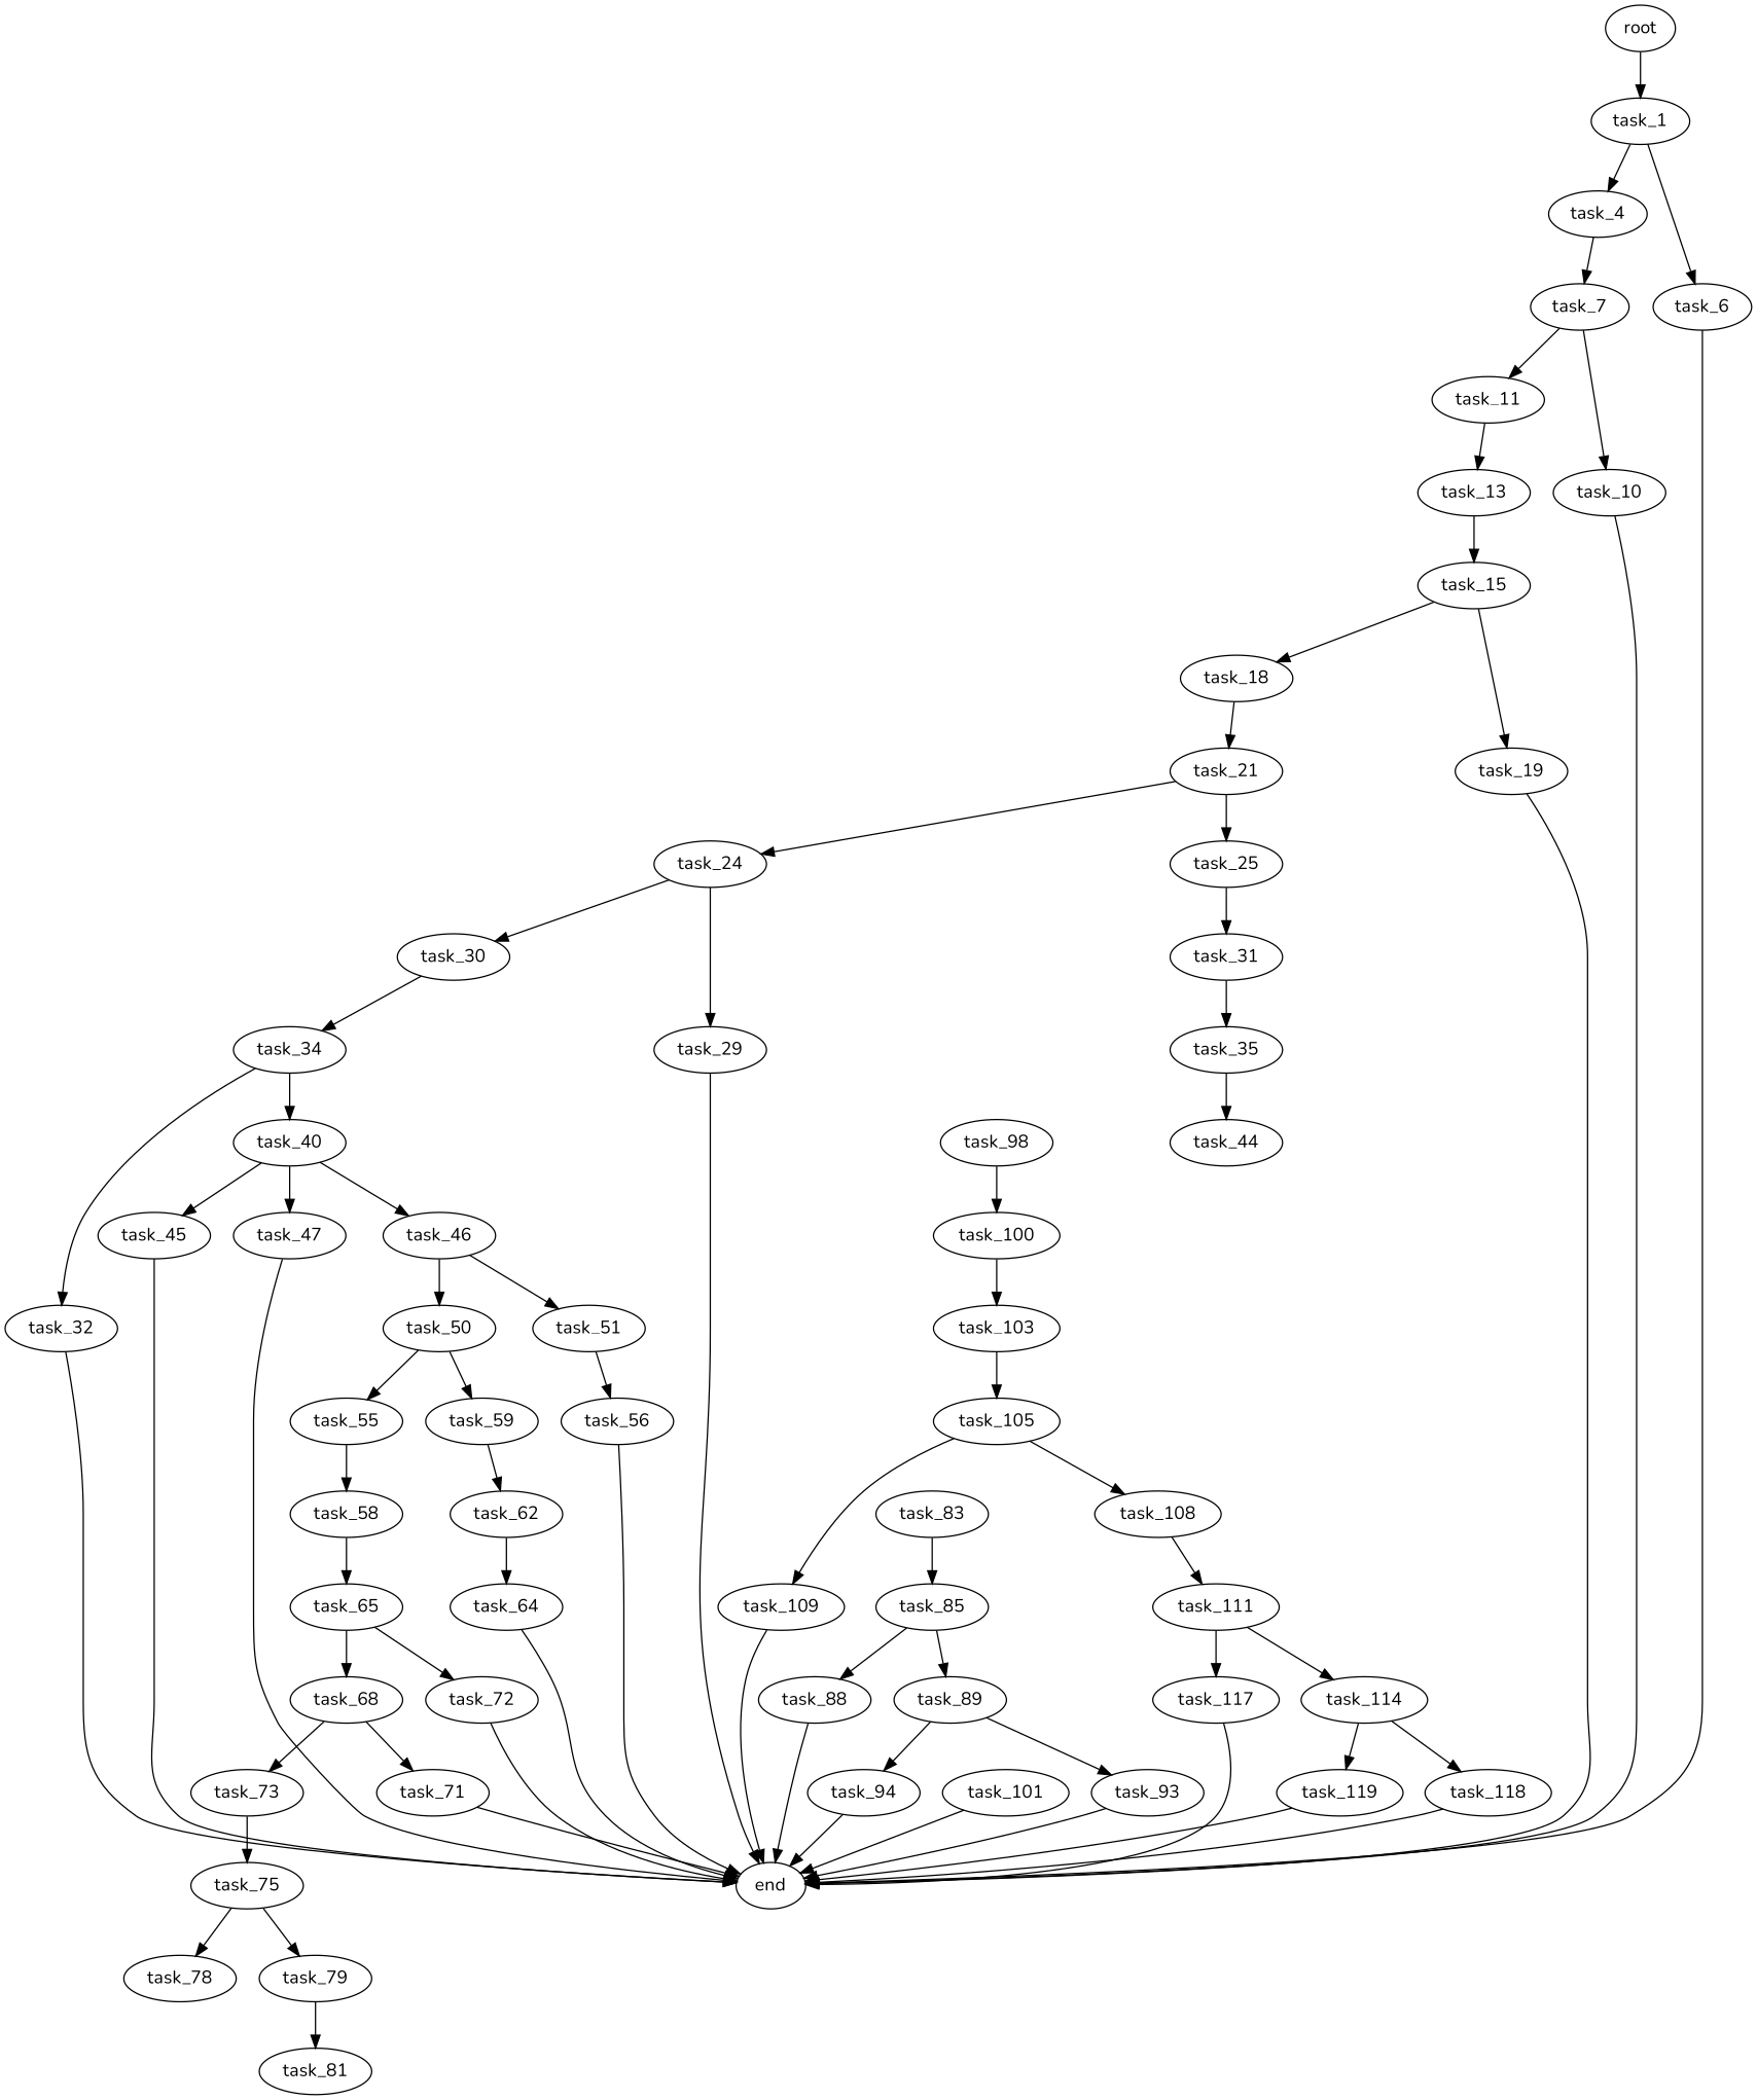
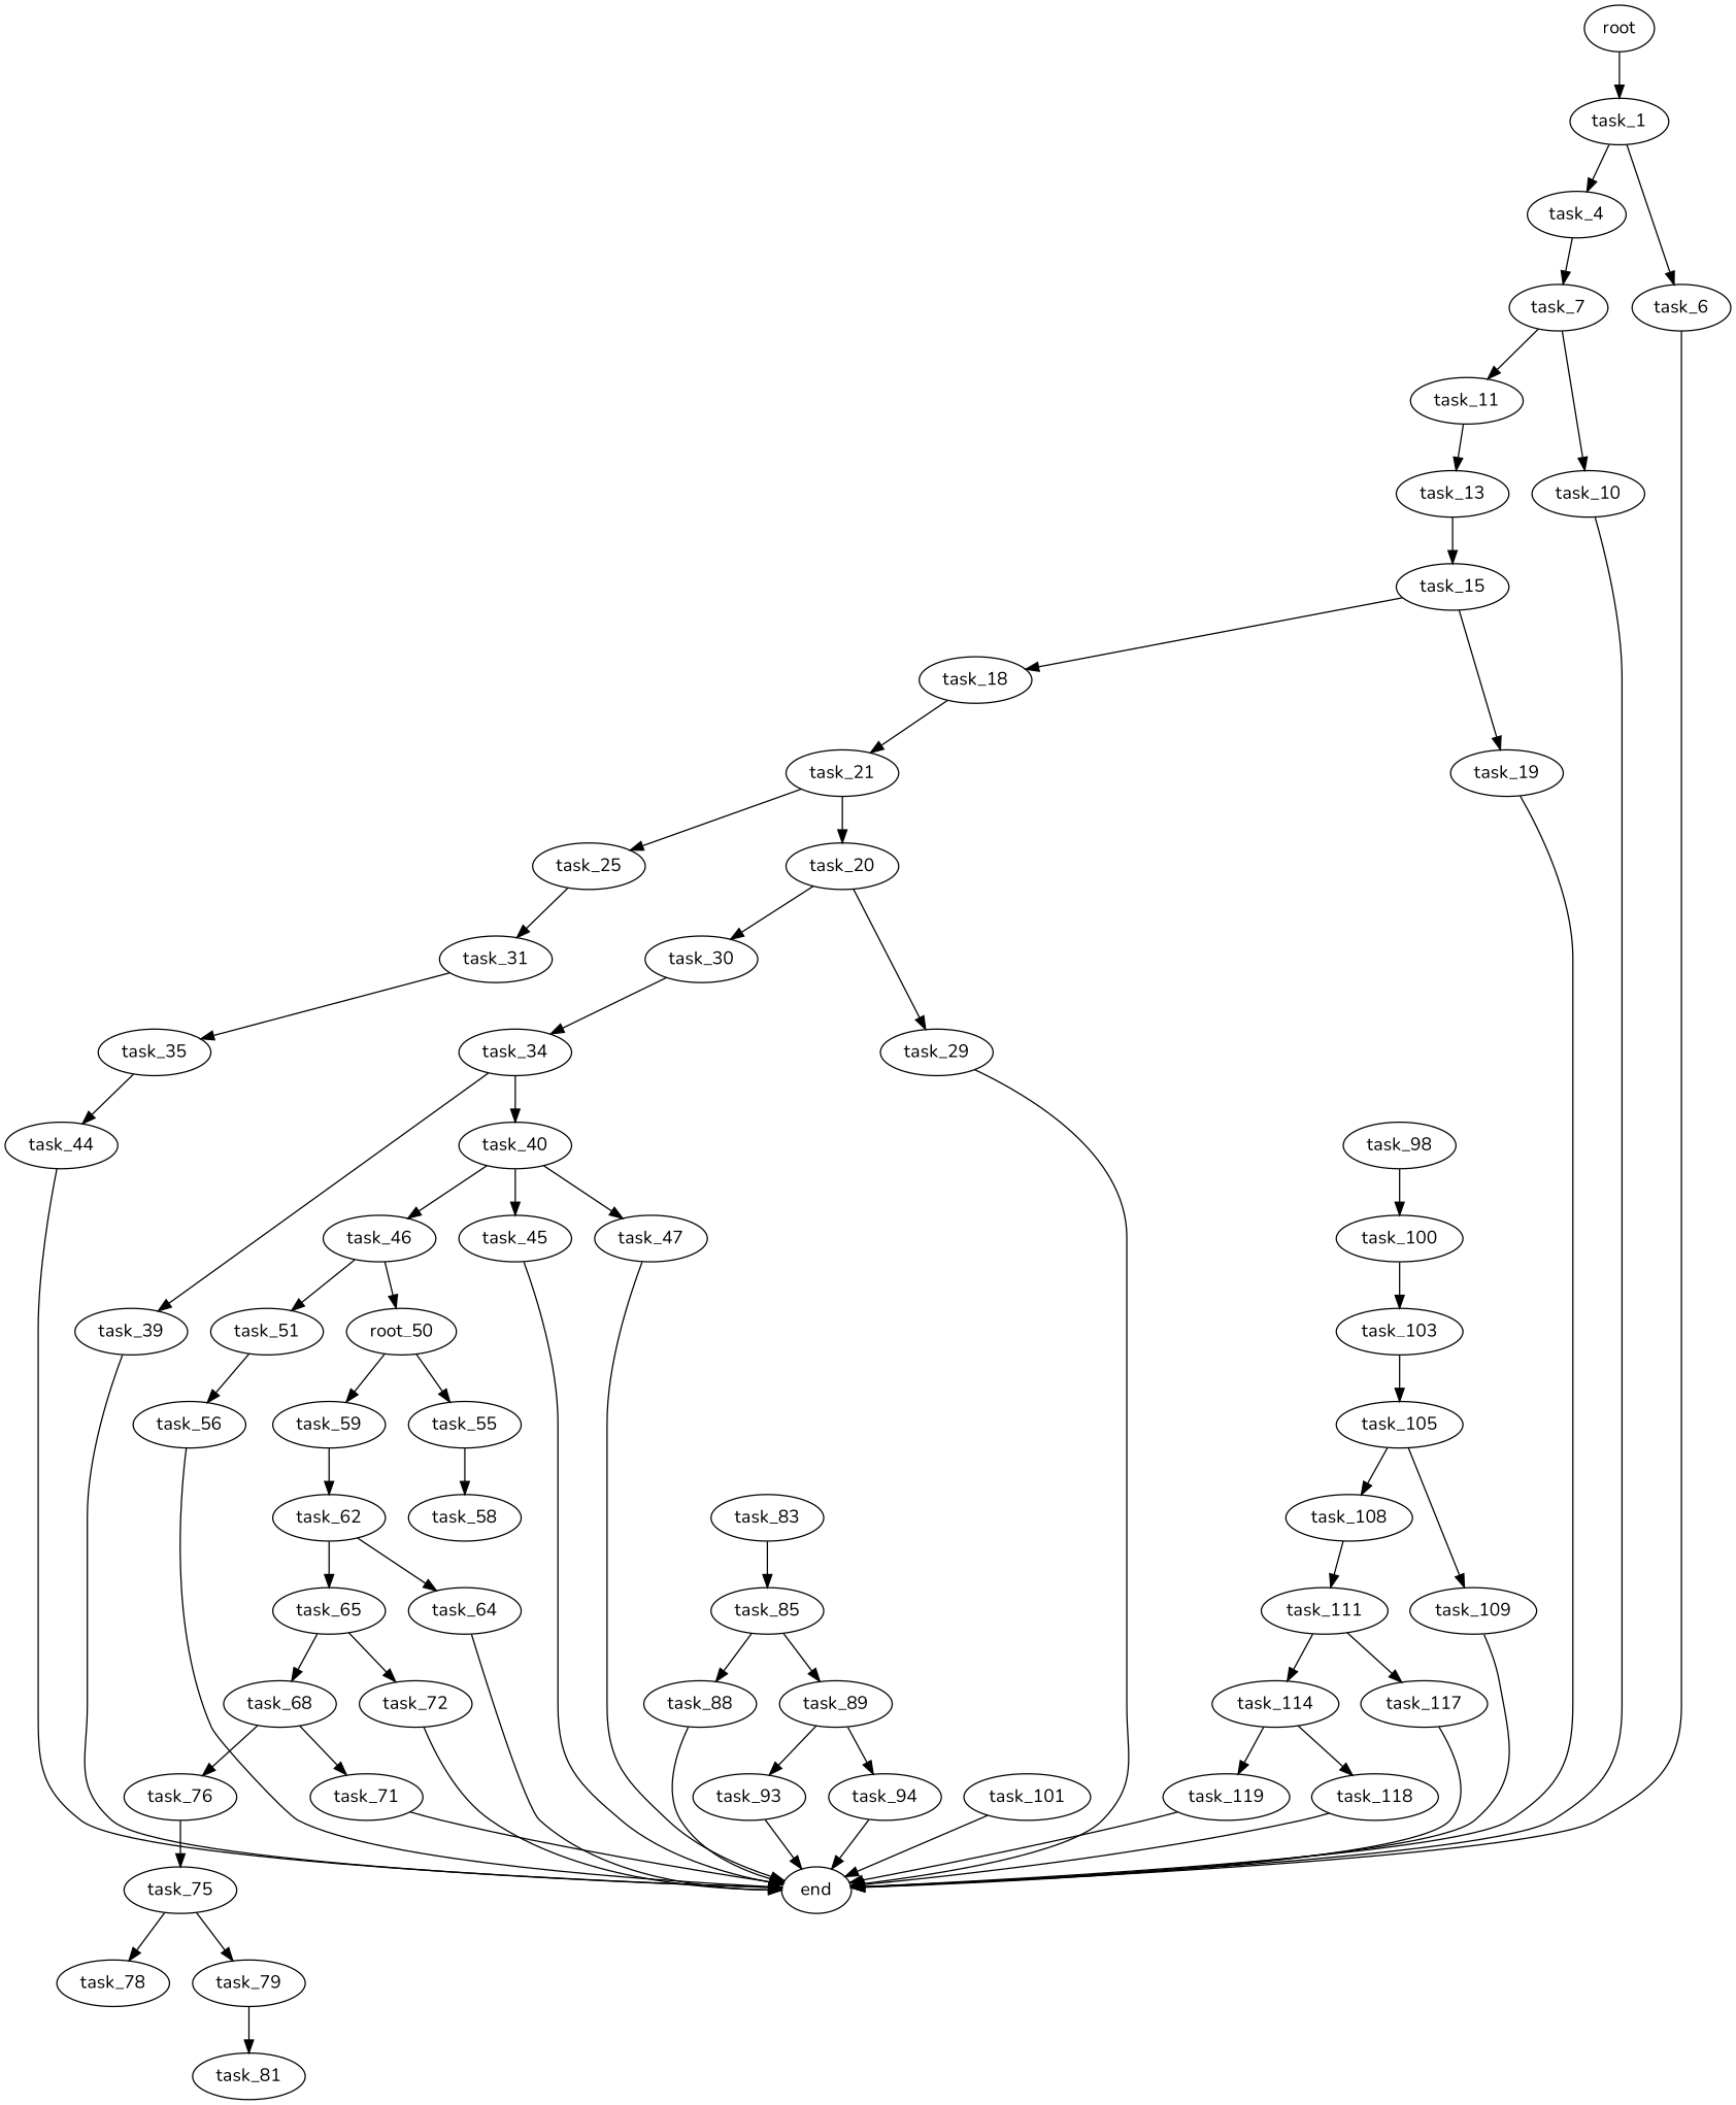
  digraph {
    fontname=Nunito
    node [fontname=Nunito]
    edge [fontname=Nunito]
    root
    task_1
    task_4
    task_6
    task_7
    end
    task_10
    task_11
    task_13
    task_15
    task_18
    task_19
    task_21
-   task_24
+   task_24 [label=task_20]
    task_25
    task_29
    task_30
    task_31
    task_34
    task_35
-   task_39 [label=task_32]
+   task_39
    task_40
    task_44
    task_45
    task_46
    task_47
-   task_50
+   task_50 [label=root_50]
    task_51
    task_55
    task_59
    task_56
    task_58
    task_62
    task_65
    task_68
    task_72
    task_64
    task_71
-   task_73
+   task_73 [label=task_76]
    task_75
    task_78
    task_79
    task_81
    task_83
    task_85
    task_88
    task_89
    task_93
    task_94
    task_98
    task_100
    task_101
    task_103
    task_105
    task_108
    task_109
    task_111
    task_114
    task_117
    task_118
    task_119
    root -> task_1
    task_1 -> task_4
    task_1 -> task_6
    task_4 -> task_7
    task_6 -> end
    task_7 -> task_10
    task_7 -> task_11
    task_10 -> end
    task_11 -> task_13
    task_13 -> task_15
    task_15 -> task_18
    task_15 -> task_19
    task_18 -> task_21
    task_19 -> end
    task_21 -> task_24
    task_21 -> task_25
    task_24 -> task_29
    task_24 -> task_30
    task_25 -> task_31
    task_29 -> end
    task_30 -> task_34
    task_31 -> task_35
    task_34 -> task_39
    task_34 -> task_40
    task_35 -> task_44
    task_39 -> end
    task_40 -> task_45
    task_40 -> task_46
    task_40 -> task_47
+   task_44 -> end
    task_45 -> end
    task_46 -> task_50
    task_46 -> task_51
    task_47 -> end
    task_50 -> task_55
    task_50 -> task_59
    task_51 -> task_56
    task_55 -> task_58
    task_59 -> task_62
    task_56 -> end
-   task_58 -> task_65
+   task_62 -> task_65
    task_62 -> task_64
    task_65 -> task_68
    task_65 -> task_72
    task_68 -> task_71
    task_68 -> task_73
    task_72 -> end
    task_64 -> end
    task_71 -> end
    task_73 -> task_75
    task_75 -> task_78
    task_75 -> task_79
    task_79 -> task_81
    task_83 -> task_85
    task_85 -> task_88
    task_85 -> task_89
    task_88 -> end
    task_89 -> task_93
    task_89 -> task_94
    task_93 -> end
    task_94 -> end
    task_98 -> task_100
    task_100 -> task_103
    task_101 -> end
    task_103 -> task_105
    task_105 -> task_108
    task_105 -> task_109
    task_108 -> task_111
    task_109 -> end
    task_111 -> task_114
    task_111 -> task_117
    task_114 -> task_118
    task_114 -> task_119
    task_117 -> end
    task_118 -> end
    task_119 -> end
  }
